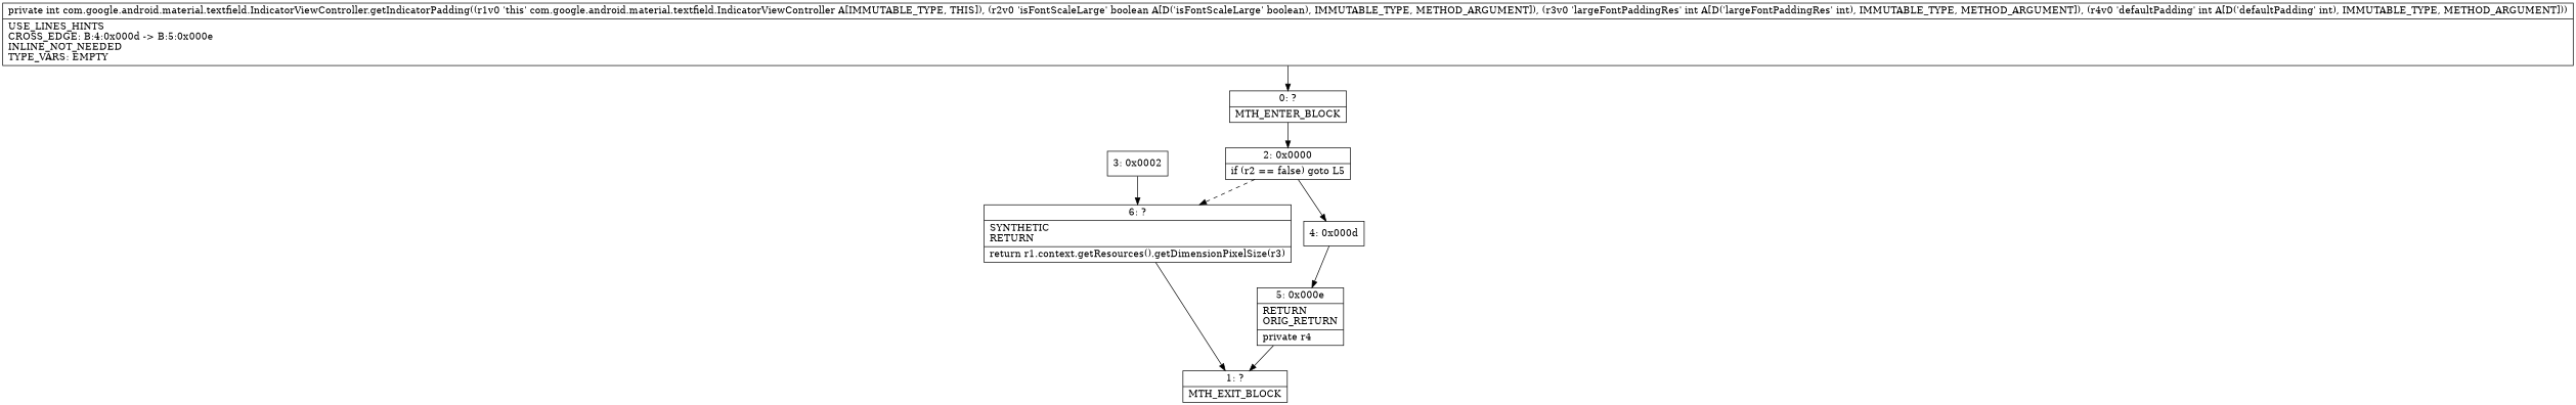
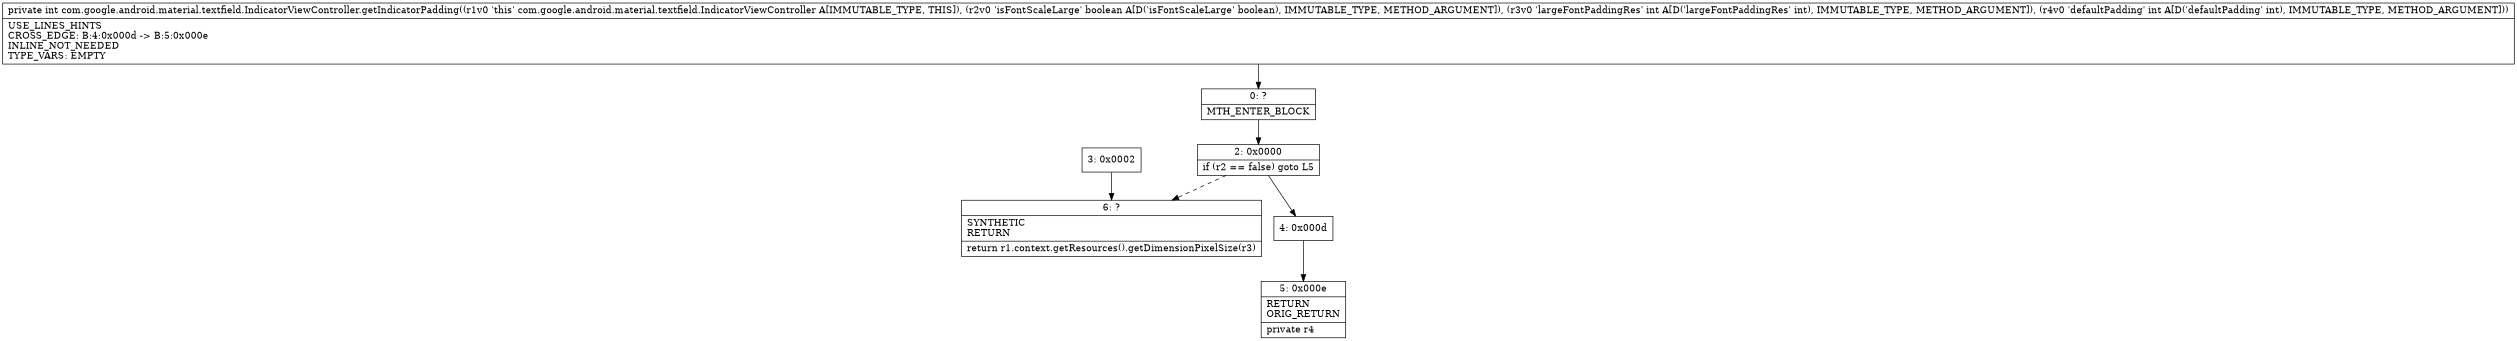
  digraph {
    node [shape=record]
    n1 [label="{0\:\ ?|MTH_ENTER_BLOCK\l}"]
    n2 [label="{2\:\ 0x0000|if (r2 == false) goto L5\l}"]
    n3 [label="{4\:\ 0x000d}"]
    n4 [label="{6\:\ ?|SYNTHETIC\lRETURN\l|return r1.context.getResources().getDimensionPixelSize(r3)\l}"]
    n5 [label="{3\:\ 0x0002}"]
    n6 [label="{5\:\ 0x000e|RETURN\lORIG_RETURN\l|private r4\l}"]
-   n7 [label="{1\:\ ?|MTH_EXIT_BLOCK\l}"]
    n8 [label="{private int com.google.android.material.textfield.IndicatorViewController.getIndicatorPadding((r1v0 'this' com.google.android.material.textfield.IndicatorViewController A[IMMUTABLE_TYPE, THIS]), (r2v0 'isFontScaleLarge' boolean A[D('isFontScaleLarge' boolean), IMMUTABLE_TYPE, METHOD_ARGUMENT]), (r3v0 'largeFontPaddingRes' int A[D('largeFontPaddingRes' int), IMMUTABLE_TYPE, METHOD_ARGUMENT]), (r4v0 'defaultPadding' int A[D('defaultPadding' int), IMMUTABLE_TYPE, METHOD_ARGUMENT]))  | USE_LINES_HINTS\lCROSS_EDGE: B:4:0x000d \-\> B:5:0x000e\lINLINE_NOT_NEEDED\lTYPE_VARS: EMPTY\l}"]
    n1 -> n2
    n2 -> n3
    n2 -> n4 [style=dashed]
    n3 -> n6
-   n4 -> n7
    n5 -> n4
-   n6 -> n7
    n8 -> n1
  }
